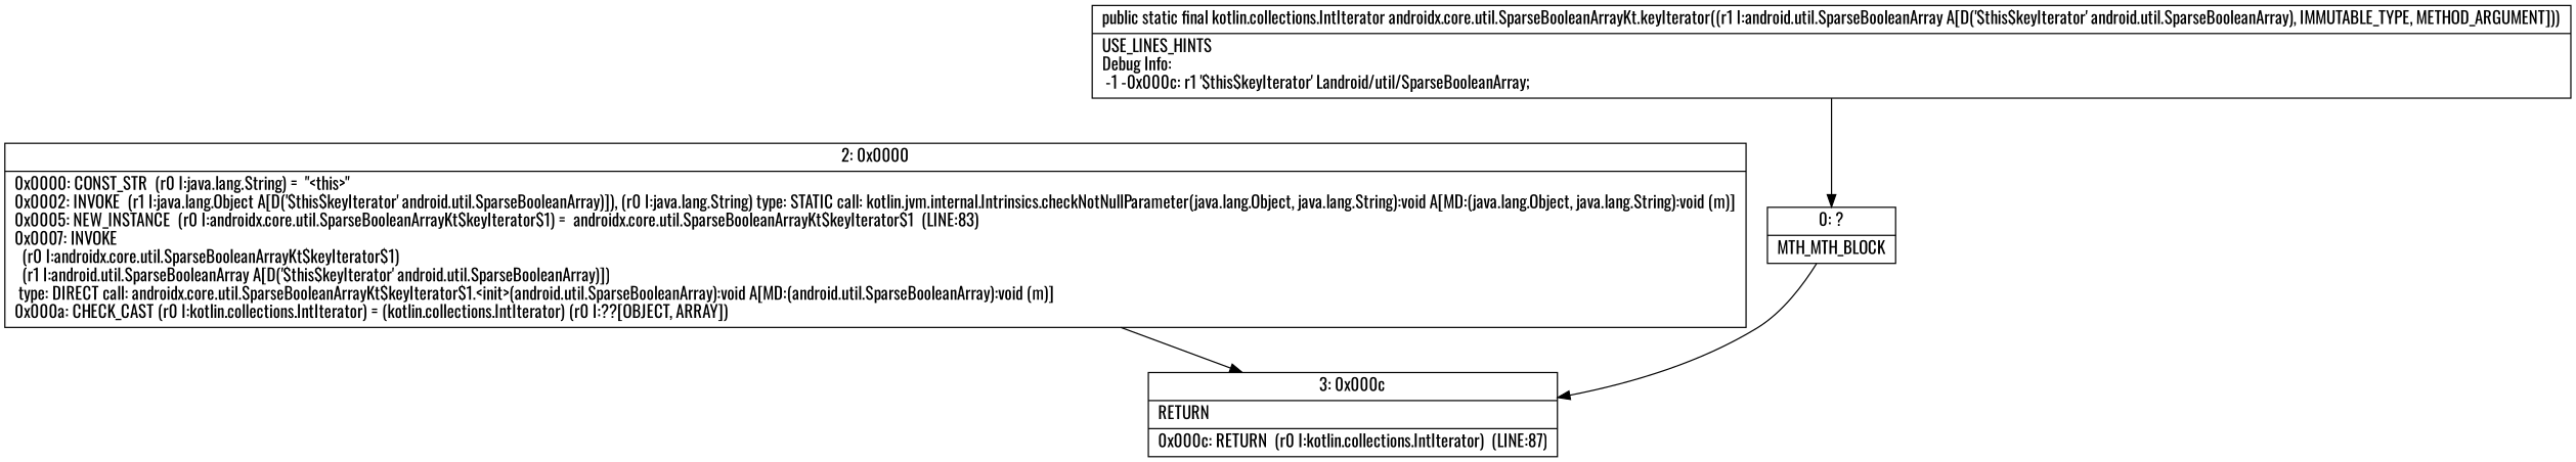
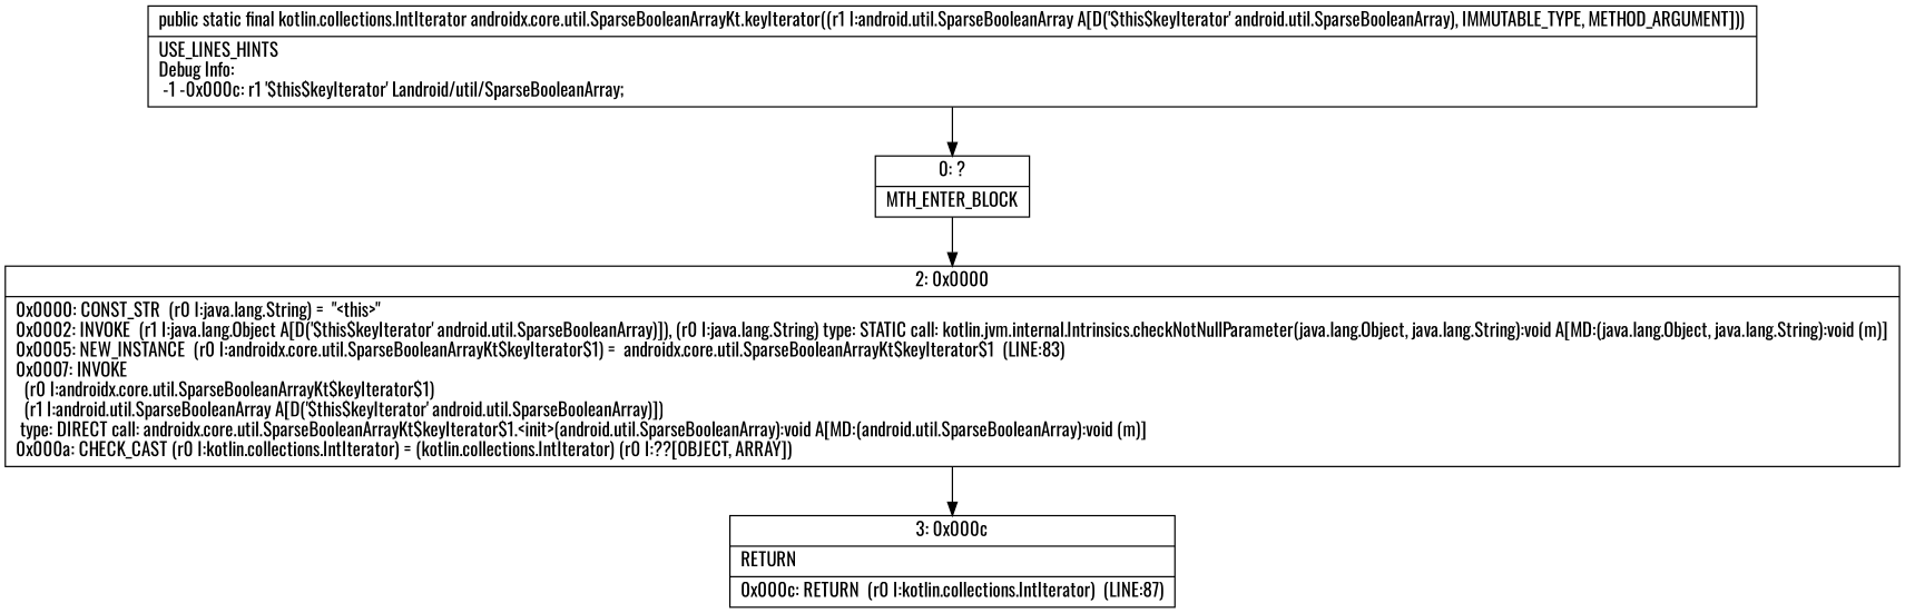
  digraph {
    fontname=Oswald
    node [fontname=Oswald shape=record]
    edge [fontname=Oswald]
-   n1 [label="{0\:\ ?|MTH_MTH_BLOCK\l}"]
+   n1 [label="{0\:\ ?|MTH_ENTER_BLOCK\l}"]
    n2 [label="{2\:\ 0x0000|0x0000: CONST_STR  (r0 I:java.lang.String) =  \"\<this\>\" \l0x0002: INVOKE  (r1 I:java.lang.Object A[D('$this$keyIterator' android.util.SparseBooleanArray)]), (r0 I:java.lang.String) type: STATIC call: kotlin.jvm.internal.Intrinsics.checkNotNullParameter(java.lang.Object, java.lang.String):void A[MD:(java.lang.Object, java.lang.String):void (m)]\l0x0005: NEW_INSTANCE  (r0 I:androidx.core.util.SparseBooleanArrayKt$keyIterator$1) =  androidx.core.util.SparseBooleanArrayKt$keyIterator$1  (LINE:83)\l0x0007: INVOKE  \l  (r0 I:androidx.core.util.SparseBooleanArrayKt$keyIterator$1)\l  (r1 I:android.util.SparseBooleanArray A[D('$this$keyIterator' android.util.SparseBooleanArray)])\l type: DIRECT call: androidx.core.util.SparseBooleanArrayKt$keyIterator$1.\<init\>(android.util.SparseBooleanArray):void A[MD:(android.util.SparseBooleanArray):void (m)]\l0x000a: CHECK_CAST (r0 I:kotlin.collections.IntIterator) = (kotlin.collections.IntIterator) (r0 I:??[OBJECT, ARRAY]) \l}"]
    n3 [label="{3\:\ 0x000c|RETURN\l|0x000c: RETURN  (r0 I:kotlin.collections.IntIterator)  (LINE:87)\l}"]
    n4 [label="{public static final kotlin.collections.IntIterator androidx.core.util.SparseBooleanArrayKt.keyIterator((r1 I:android.util.SparseBooleanArray A[D('$this$keyIterator' android.util.SparseBooleanArray), IMMUTABLE_TYPE, METHOD_ARGUMENT]))  | USE_LINES_HINTS\lDebug Info:\l  \-1 \-0x000c: r1 '$this$keyIterator' Landroid\/util\/SparseBooleanArray;\l}"]
-   n1 -> n3
+   n1 -> n2
    n2 -> n3
    n4 -> n1
  }
